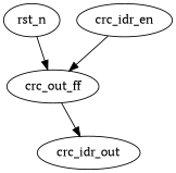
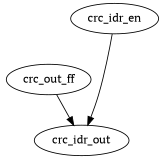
  strict digraph {
    fontname="PT Serif"
    node [complexity=3 fontname="PT Serif"]
    edge [fontname="PT Serif"]
    crc_idr_en [importance=0.0312039071164 rank=0.0104013023721]
    n2 [complexity=2 importance=0.0252703483669 label=crc_out_ff rank=0.0126351741834]
    crc_idr_out [complexity=0 importance=0.0123790706825 rank=0.0]
-   rst_n [importance=0.0564742554832 rank=0.0188247518277]
-   crc_idr_en -> n2
+   crc_idr_en -> crc_idr_out
    n2 -> crc_idr_out
-   rst_n -> n2
  }
